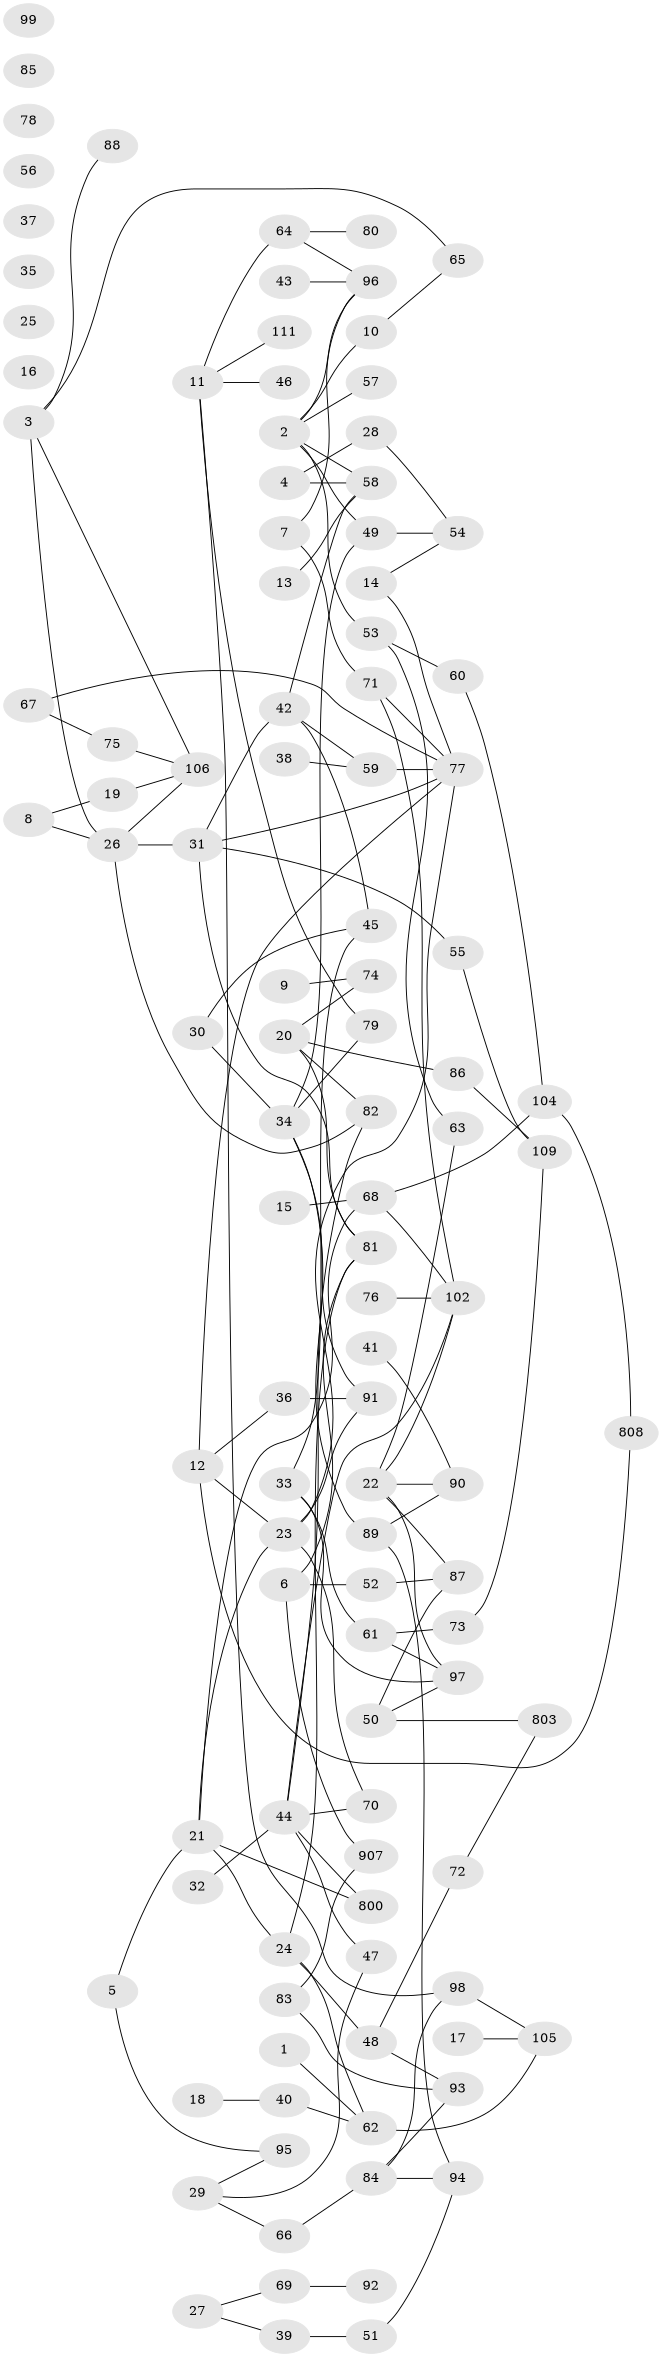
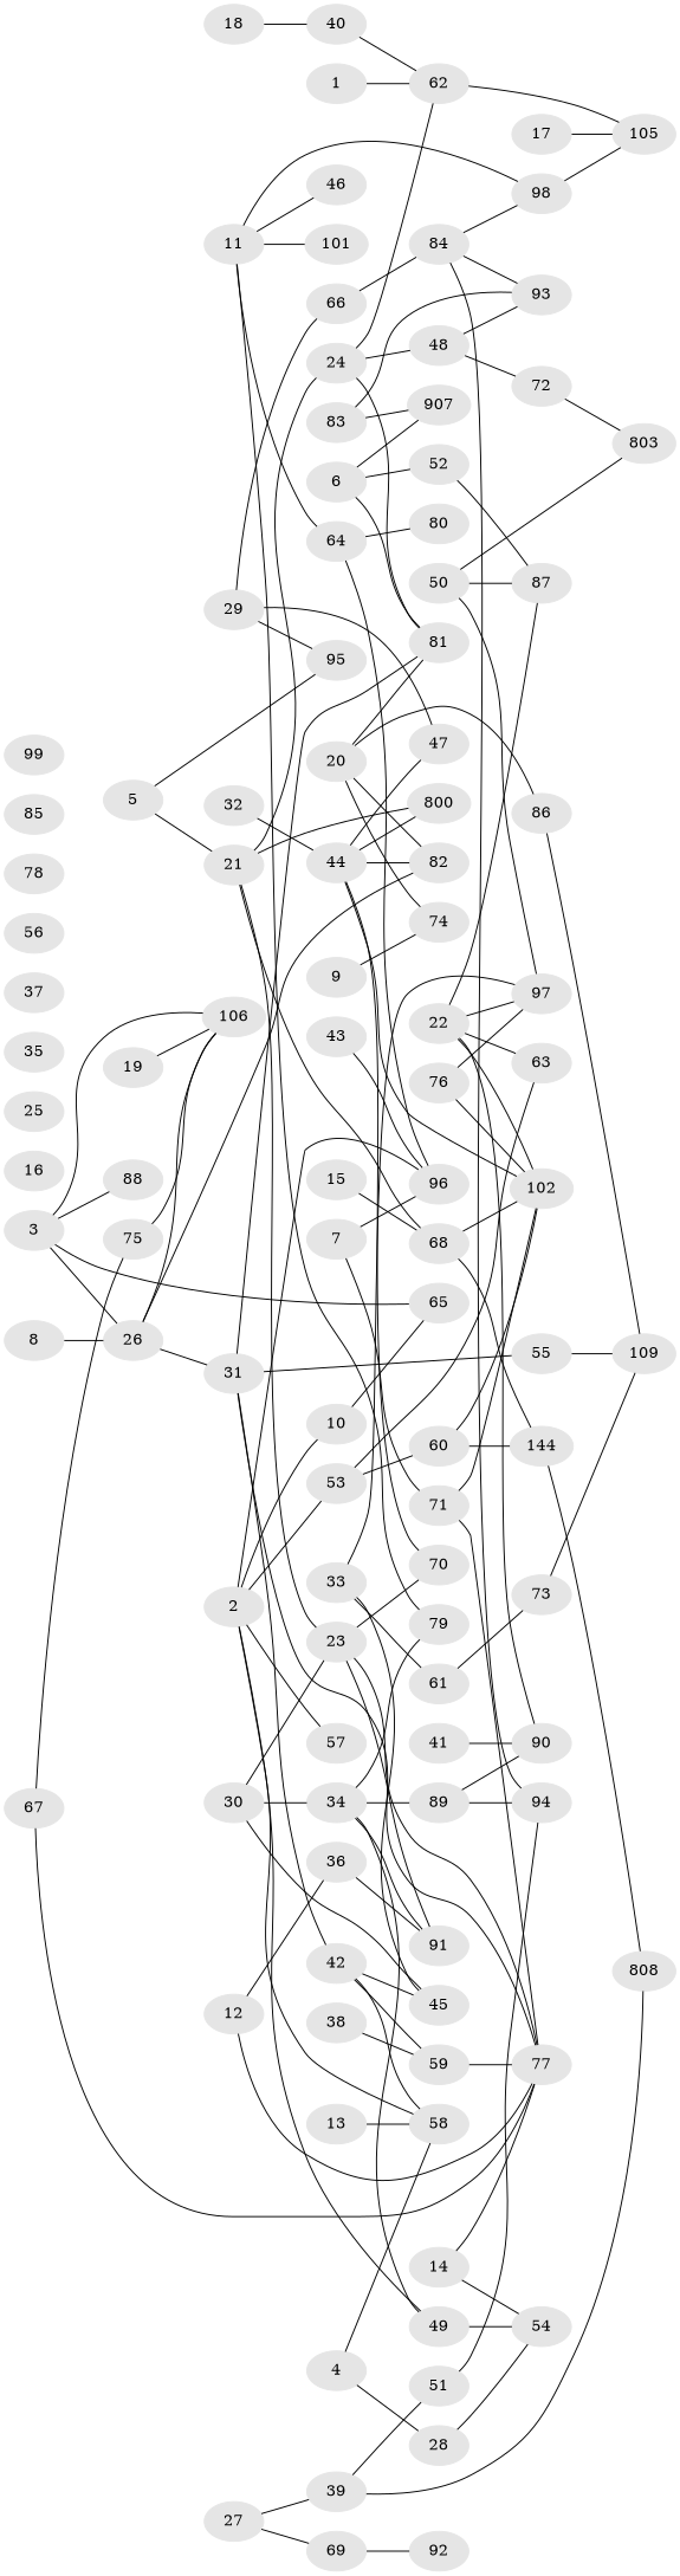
  graph {
    rankdir=LR
    node [color=gray90 style=filled]
    1
    62
    105
    2
    10
    49
    53
    57
    58
    96
    65
    54
    63
    60
    3
    26
    88
    106
    82
    31
    4
    28
    5
    21
    95
    23
    68
    24
    n29 [label=800]
    6
    52
    81
    n33 [label=907]
    87
    7
    71
    77
    102
    8
    19
    9
    74
    11
    46
    64
    79
    98
-   101 [label=111]
+   101
    80
    12
    36
    n52 [label=808]
    70
    91
    13
    14
    15
-   104
+   104 [label=144]
    16
    17
    18
    40
    20
    86
    109
    48
    22
    90
    97
    72
    93
    25
    42
    55
    27
    39
    69
    51
    92
    29
    47
    66
    30
    34
    45
    89
    59
    32
    44
    33
    61
    73
    94
    35
    37
    38
    41
    43
    n99 [label=803]
    50
    56
    84
    67
    75
    76
    78
    83
    85
    99
    1 -- 62
    62 -- 105
    2 -- 10
    2 -- 49
    2 -- 53
    2 -- 57
    2 -- 58
    2 -- 96
    10 -- 65
    49 -- 54
    53 -- 63
    53 -- 60
+   60 -- 102
    60 -- 104
    3 -- 65
    3 -- 26
    3 -- 88
    3 -- 106
    26 -- 106
    26 -- 82
    26 -- 31
    31 -- 81
    31 -- 77
    31 -- 42
    31 -- 55
    4 -- 58
    4 -- 28
    28 -- 54
    5 -- 21
    5 -- 95
    21 -- 23
    21 -- 68
    21 -- 24
    21 -- n29
    23 -- 77
    23 -- 70
    23 -- 91
    68 -- 102
    68 -- 104
    24 -- 62
    24 -- 81
    24 -- 48
    6 -- 52
    6 -- 81
    6 -- n33
    52 -- 87
    7 -- 96
    7 -- 71
    71 -- 77
    71 -- 102
    8 -- 26
-   8 -- 19
    19 -- 106
    9 -- 74
    11 -- 46
    11 -- 64
    11 -- 79
    11 -- 98
    11 -- 101
    64 -- 96
    64 -- 80
    98 -- 105
-   12 -- 23
+   30 -- 23
    12 -- 77
    12 -- 36
-   12 -- n52
+   39 -- n52
    36 -- 91
    13 -- 58
    14 -- 54
    14 -- 77
    15 -- 68
    104 -- n52
    17 -- 105
    18 -- 40
    40 -- 62
    20 -- 82
    20 -- 81
    20 -- 74
    20 -- 86
    86 -- 109
    48 -- 72
    48 -- 93
    22 -- 63
    22 -- 87
    22 -- 102
    22 -- 90
    22 -- 97
    72 -- n99
    42 -- 58
    42 -- 45
    42 -- 59
    55 -- 109
    27 -- 39
    27 -- 69
    39 -- 51
    69 -- 92
    51 -- 94
    29 -- 95
    29 -- 47
    29 -- 66
    66 -- 84
    30 -- 34
    30 -- 45
    34 -- 49
    34 -- 79
    34 -- 91
    34 -- 89
    89 -- 90
    89 -- 94
    59 -- 77
    32 -- 44
    44 -- 82
    44 -- n29
    44 -- 102
    44 -- 70
    44 -- 47
    33 -- 97
    33 -- 45
    33 -- 61
    61 -- 73
    73 -- 109
    38 -- 59
    41 -- 90
    43 -- 96
    50 -- 87
    50 -- 97
    50 -- n99
    84 -- 98
    84 -- 93
    84 -- 94
    67 -- 77
    67 -- 75
    75 -- 106
    76 -- 102
-   61 -- 97
+   76 -- 97
    83 -- n33
    83 -- 93
  }
